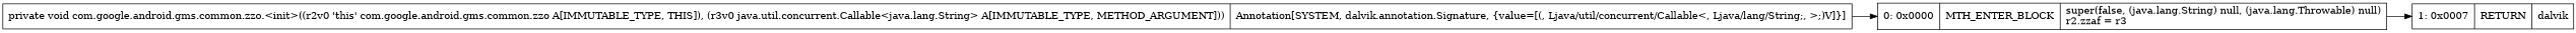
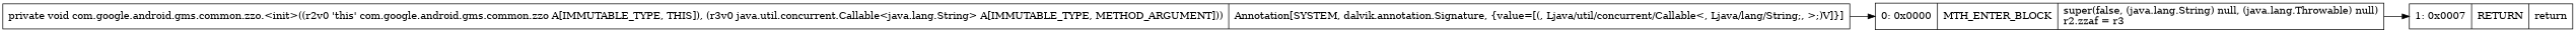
  digraph {
    rankdir=LR
    node [shape=record]
    n1 [label="{0\:\ 0x0000|MTH_ENTER_BLOCK\l|super(false, (java.lang.String) null, (java.lang.Throwable) null)\lr2.zzaf = r3\l}"]
-   n2 [label="{1\:\ 0x0007|RETURN\l|dalvik\l}"]
+   n2 [label="{1\:\ 0x0007|RETURN\l|return\l}"]
    n3 [label="{private void com.google.android.gms.common.zzo.\<init\>((r2v0 'this' com.google.android.gms.common.zzo A[IMMUTABLE_TYPE, THIS]), (r3v0 java.util.concurrent.Callable\<java.lang.String\> A[IMMUTABLE_TYPE, METHOD_ARGUMENT]))  | Annotation[SYSTEM, dalvik.annotation.Signature, \{value=[(, Ljava\/util\/concurrent\/Callable\<, Ljava\/lang\/String;, \>;)V]\}]\l}"]
    n1 -> n2
    n3 -> n1
  }
